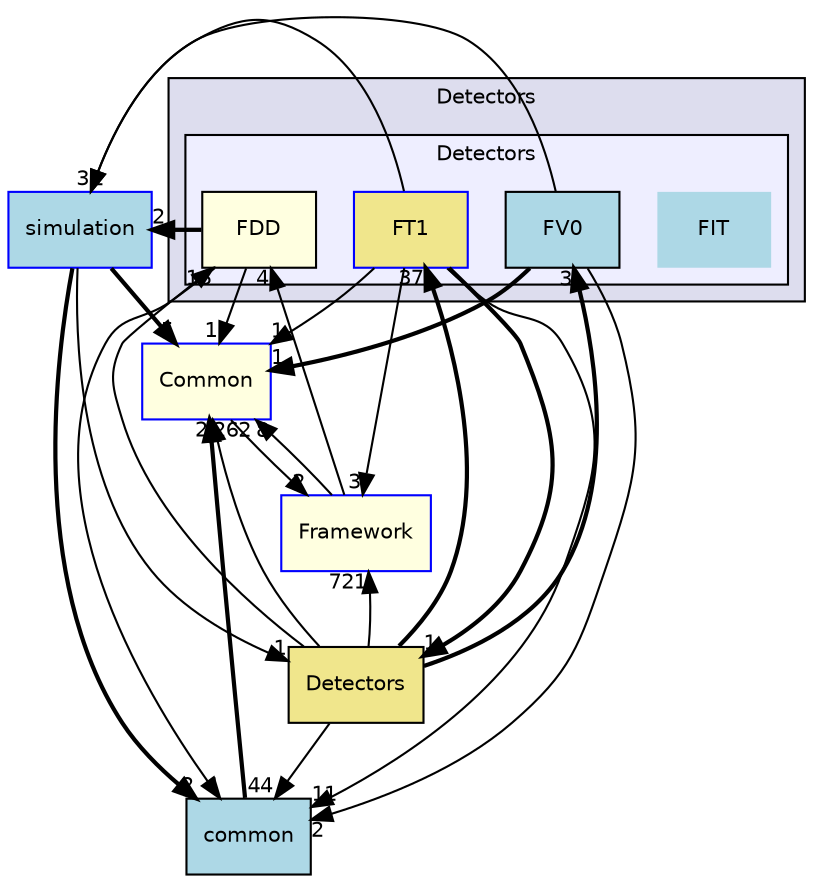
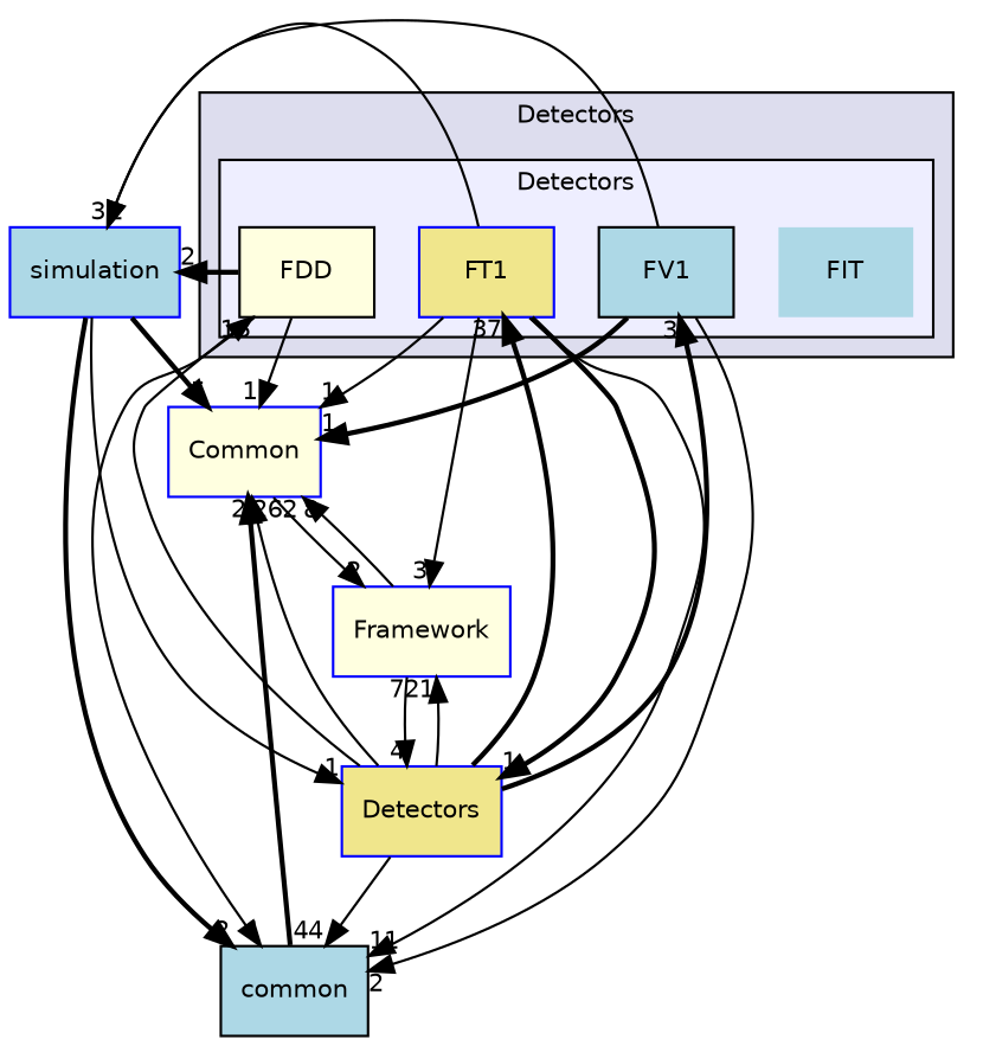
  digraph {
    compound=true
    node [color=black fillcolor=lightblue fontname=Helvetica fontsize=10 shape=box style=filled]
    edge [headlabel=1 labeldistance=1.5 labelfontname=Helvetica labelfontsize=10 style=solid]
    n1 [label=FIT shape=plaintext]
    n2 [fillcolor=lightyellow label=FDD]
    n3 [color=blue fillcolor=khaki label=FT1]
-   n4 [label=FV0]
+   n4 [label=FV1]
    n5 [color=blue fillcolor=lightyellow label=Common]
    n6 [color=blue label=simulation]
    n7 [label=common]
-   n8 [fillcolor=khaki label=Detectors]
+   n8 [color=blue fillcolor=khaki label=Detectors]
    n9 [color=blue fillcolor=lightyellow label=Framework]
    subgraph cluster_1 {
      bgcolor="#ddddee"
      fontname=Helvetica
      fontsize=10
      label=Detectors
      pencolor=black
      subgraph cluster_2 {
        bgcolor="#eeeeff"
        fontname=Helvetica
        fontsize=10
        label=Detectors
        pencolor=black
        n1
        n2
        n3
        n4
      }
    }
    n2 -> n5
    n2 -> n6 [headlabel=2 style=bold]
    n2 -> n7 [headlabel=4]
    n3 -> n5
    n3 -> n6 [headlabel=3]
    n3 -> n7 [headlabel=11]
    n3 -> n8 [style=bold]
    n3 -> n9 [headlabel=3]
    n4 -> n5 [style=bold]
    n4 -> n6
    n4 -> n7 [headlabel=2]
    n5 -> n9 [headlabel=2]
    n6 -> n5 [headlabel=5 style=bold]
    n6 -> n7 [headlabel=2 style=bold]
    n6 -> n8
    n7 -> n5 [headlabel=2 style=bold]
    n8 -> n2 [headlabel=16]
    n8 -> n3 [headlabel=37 style=bold]
    n8 -> n4 [headlabel=3 style=bold]
    n8 -> n5 [headlabel=262]
    n8 -> n7 [headlabel=44]
    n8 -> n9 [headlabel=721]
    n9 -> n5 [headlabel=8]
-   n9 -> n2 [headlabel=4]
+   n9 -> n8 [headlabel=4]
  }
